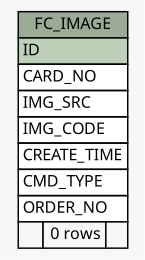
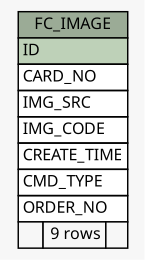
  digraph {
    bgcolor="#f7f7f7"
    fontname="Microsoft YaHei"
    fontsize=11
    nodesep=0.18
    rankdir=RL
    ranksep=0.46
-   n1 [fontname="Microsoft YaHei" fontsize=11 label=<     <TABLE BORDER="0" CELLBORDER="1" CELLSPACING="0" BGCOLOR="#ffffff">       <TR><TD COLSPAN="3" BGCOLOR="#9bab96" ALIGN="CENTER">FC_IMAGE</TD></TR>       <TR><TD PORT="ID" COLSPAN="3" BGCOLOR="#bed1b8" ALIGN="LEFT">ID</TD></TR>       <TR><TD PORT="CARD_NO" COLSPAN="3" ALIGN="LEFT">CARD_NO</TD></TR>       <TR><TD PORT="IMG_SRC" COLSPAN="3" ALIGN="LEFT">IMG_SRC</TD></TR>       <TR><TD PORT="IMG_CODE" COLSPAN="3" ALIGN="LEFT">IMG_CODE</TD></TR>       <TR><TD PORT="CREATE_TIME" COLSPAN="3" ALIGN="LEFT">CREATE_TIME</TD></TR>       <TR><TD PORT="CMD_TYPE" COLSPAN="3" ALIGN="LEFT">CMD_TYPE</TD></TR>       <TR><TD PORT="ORDER_NO" COLSPAN="3" ALIGN="LEFT">ORDER_NO</TD></TR>       <TR><TD ALIGN="LEFT" BGCOLOR="#f7f7f7">  </TD><TD ALIGN="RIGHT" BGCOLOR="#f7f7f7">0 rows</TD><TD ALIGN="RIGHT" BGCOLOR="#f7f7f7">  </TD></TR>     </TABLE>> shape=plaintext]
+   n1 [fontname="Microsoft YaHei" fontsize=11 label=<     <TABLE BORDER="0" CELLBORDER="1" CELLSPACING="0" BGCOLOR="#ffffff">       <TR><TD COLSPAN="3" BGCOLOR="#9bab96" ALIGN="CENTER">FC_IMAGE</TD></TR>       <TR><TD PORT="ID" COLSPAN="3" BGCOLOR="#bed1b8" ALIGN="LEFT">ID</TD></TR>       <TR><TD PORT="CARD_NO" COLSPAN="3" ALIGN="LEFT">CARD_NO</TD></TR>       <TR><TD PORT="IMG_SRC" COLSPAN="3" ALIGN="LEFT">IMG_SRC</TD></TR>       <TR><TD PORT="IMG_CODE" COLSPAN="3" ALIGN="LEFT">IMG_CODE</TD></TR>       <TR><TD PORT="CREATE_TIME" COLSPAN="3" ALIGN="LEFT">CREATE_TIME</TD></TR>       <TR><TD PORT="CMD_TYPE" COLSPAN="3" ALIGN="LEFT">CMD_TYPE</TD></TR>       <TR><TD PORT="ORDER_NO" COLSPAN="3" ALIGN="LEFT">ORDER_NO</TD></TR>       <TR><TD ALIGN="LEFT" BGCOLOR="#f7f7f7">  </TD><TD ALIGN="RIGHT" BGCOLOR="#f7f7f7">9 rows</TD><TD ALIGN="RIGHT" BGCOLOR="#f7f7f7">  </TD></TR>     </TABLE>> shape=plaintext]
  }
